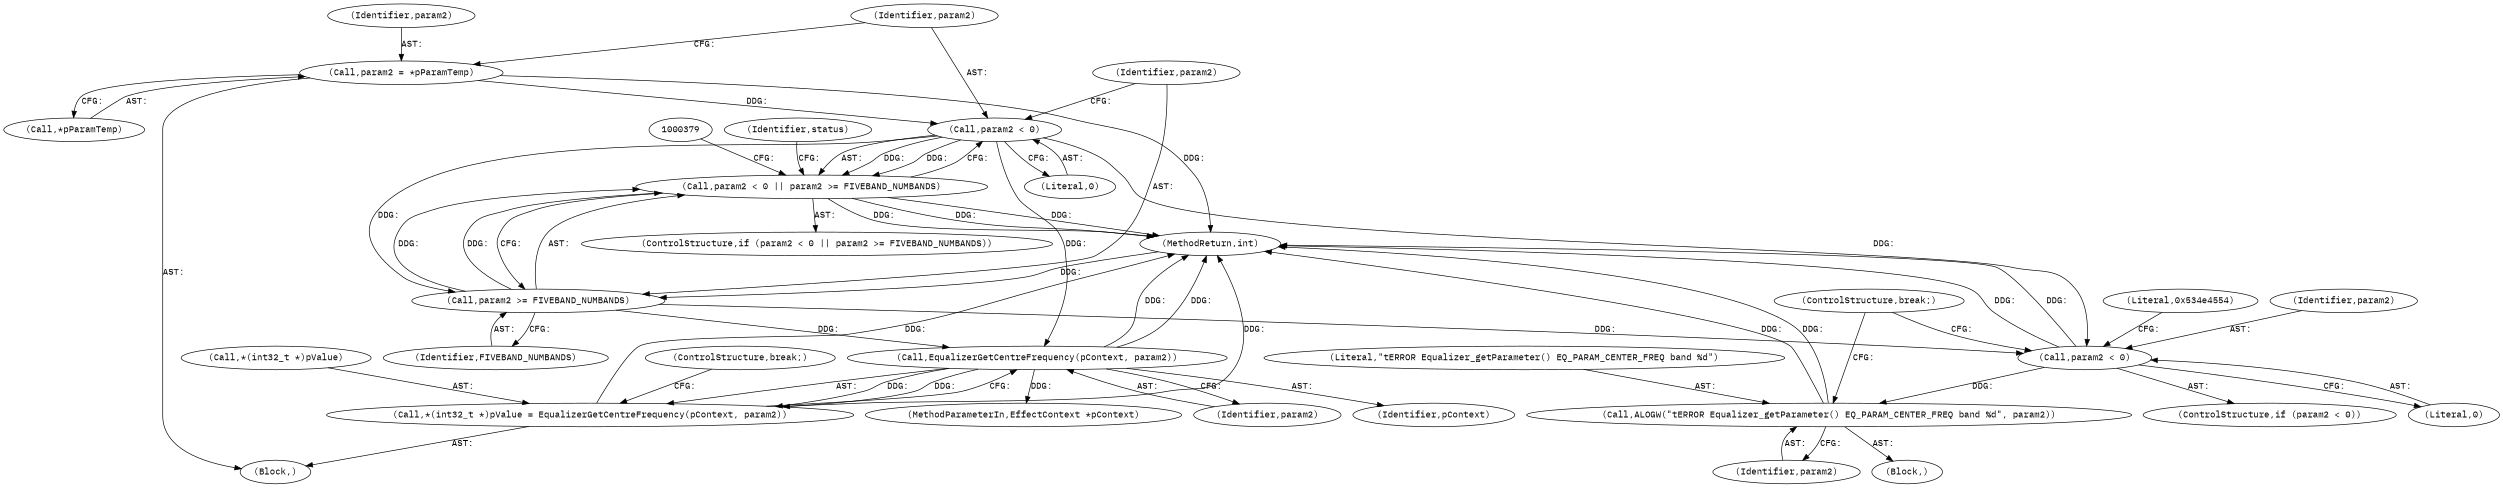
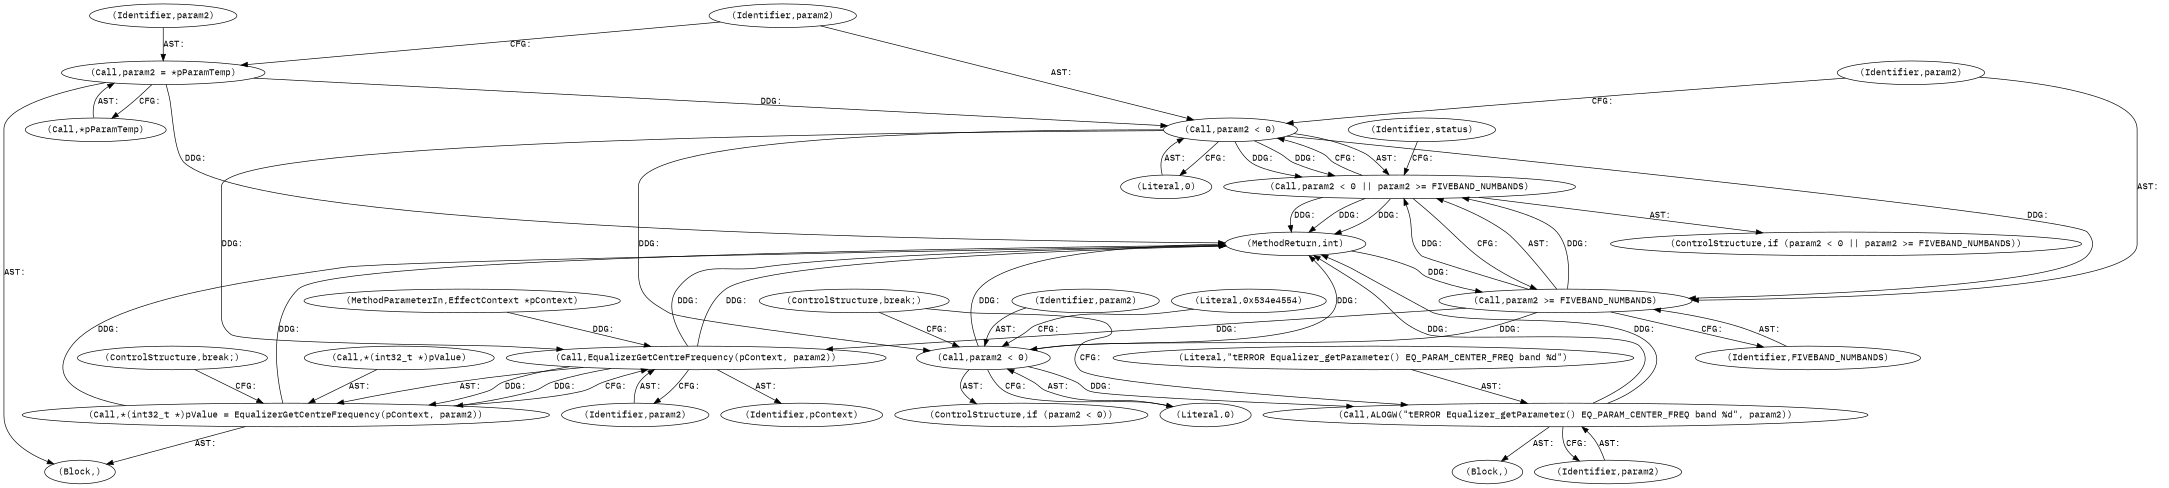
  digraph {
    fontname="IBM Plex Mono"
    node [fontname="IBM Plex Mono"]
    edge [fontname="IBM Plex Mono"]
    n1 [label="(Call,param2 = *pParamTemp)"]
    n2 [label="(Call,param2 < 0)"]
    n3 [label="(Block,)"]
    n4 [label="(Call,*pParamTemp)"]
    n5 [label="(MethodReturn,int)"]
    n6 [label="(Call,param2 < 0 || param2 >= FIVEBAND_NUMBANDS)"]
    n7 [label="(Call,param2 >= FIVEBAND_NUMBANDS)"]
    n8 [label="(Call,param2 < 0)"]
    n9 [label="(Call,EqualizerGetCentreFrequency(pContext, param2))"]
    n10 [label="(Literal,0)"]
    n11 [label="(ControlStructure,if (param2 < 0 || param2 >= FIVEBAND_NUMBANDS))"]
    n12 [label="(Identifier,FIVEBAND_NUMBANDS)"]
    n13 [label="(Call,ALOGW(\"\tERROR Equalizer_getParameter() EQ_PARAM_CENTER_FREQ band %d\", param2))"]
    n14 [label="(ControlStructure,if (param2 < 0))"]
    n15 [label="(Literal,0)"]
    n16 [label="(Call,*(int32_t *)pValue = EqualizerGetCentreFrequency(pContext, param2))"]
    n17 [label="(Identifier,param2)"]
    n18 [label="(Identifier,pContext)"]
    n19 [label="(Identifier,param2)"]
    n20 [label="(Block,)"]
    n21 [label="(Identifier,status)"]
    n22 [label="(ControlStructure,break;)"]
    n23 [label="(Literal,0x534e4554)"]
    n24 [label="(Literal,\"\tERROR Equalizer_getParameter() EQ_PARAM_CENTER_FREQ band %d\")"]
    n25 [label="(Call,*(int32_t *)pValue)"]
    n26 [label="(ControlStructure,break;)"]
    n27 [label="(Identifier,param2)"]
    n28 [label="(MethodParameterIn,EffectContext *pContext)"]
    n29 [label="(Identifier,param2)"]
    n30 [label="(Identifier,param2)"]
    n31 [label="(Identifier,param2)"]
-   1000379
    n1 -> n2 [label="DDG: "]
    n1 -> n3 [label="AST: "]
    n1 -> n4 [label="CFG: "]
    n1 -> n5 [label="DDG: "]
    n2 -> n6 [label="AST: "]
    n2 -> n6 [label="DDG: "]
    n2 -> n6 [label="DDG: "]
    n2 -> n7 [label="DDG: "]
    n2 -> n8 [label="DDG: "]
    n2 -> n9 [label="DDG: "]
    n2 -> n10 [label="CFG: "]
    n4 -> n1 [label="AST: "]
    n5 -> n7 [label="DDG: "]
    n6 -> n2 [label="CFG: "]
    n6 -> n5 [label="DDG: "]
    n6 -> n5 [label="DDG: "]
    n6 -> n5 [label="DDG: "]
    n6 -> n7 [label="CFG: "]
    n6 -> n11 [label="AST: "]
    n7 -> n6 [label="AST: "]
    n7 -> n6 [label="DDG: "]
    n7 -> n6 [label="DDG: "]
    n7 -> n8 [label="DDG: "]
    n7 -> n9 [label="DDG: "]
    n7 -> n12 [label="CFG: "]
    n8 -> n5 [label="DDG: "]
    n8 -> n5 [label="DDG: "]
    n8 -> n13 [label="DDG: "]
    n8 -> n14 [label="AST: "]
    n8 -> n15 [label="CFG: "]
    n9 -> n5 [label="DDG: "]
    n9 -> n5 [label="DDG: "]
    n9 -> n16 [label="AST: "]
    n9 -> n16 [label="DDG: "]
    n9 -> n16 [label="DDG: "]
    n9 -> n17 [label="CFG: "]
    n9 -> n18 [label="AST: "]
    n10 -> n2 [label="AST: "]
    n12 -> n7 [label="AST: "]
    n13 -> n5 [label="DDG: "]
    n13 -> n5 [label="DDG: "]
    n13 -> n19 [label="CFG: "]
    n13 -> n20 [label="AST: "]
    n15 -> n8 [label="AST: "]
    n16 -> n3 [label="AST: "]
    n16 -> n5 [label="DDG: "]
    n16 -> n5 [label="DDG: "]
    n16 -> n9 [label="CFG: "]
    n17 -> n9 [label="AST: "]
    n19 -> n13 [label="AST: "]
    n21 -> n6 [label="CFG: "]
    n22 -> n8 [label="CFG: "]
    n22 -> n13 [label="CFG: "]
    n23 -> n8 [label="CFG: "]
    n24 -> n13 [label="AST: "]
    n25 -> n16 [label="AST: "]
    n26 -> n16 [label="CFG: "]
    n27 -> n1 [label="CFG: "]
    n27 -> n2 [label="AST: "]
-   n9 -> n28 [label="DDG: "]
+   n28 -> n9 [label="DDG: "]
    n29 -> n2 [label="CFG: "]
    n29 -> n7 [label="AST: "]
    n30 -> n8 [label="AST: "]
    n31 -> n1 [label="AST: "]
-   1000379 -> n6 [label="CFG: "]
  }
